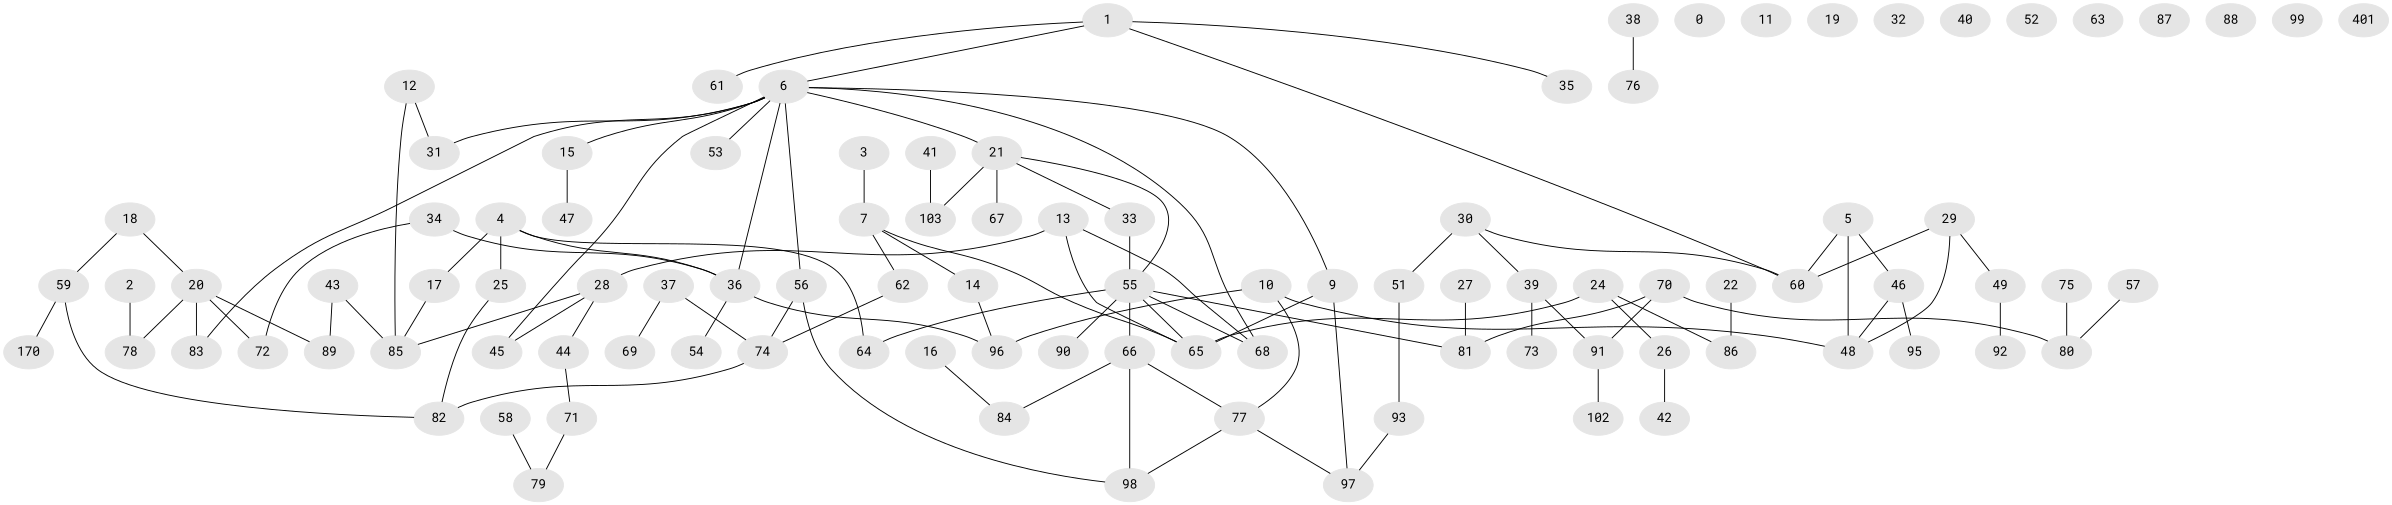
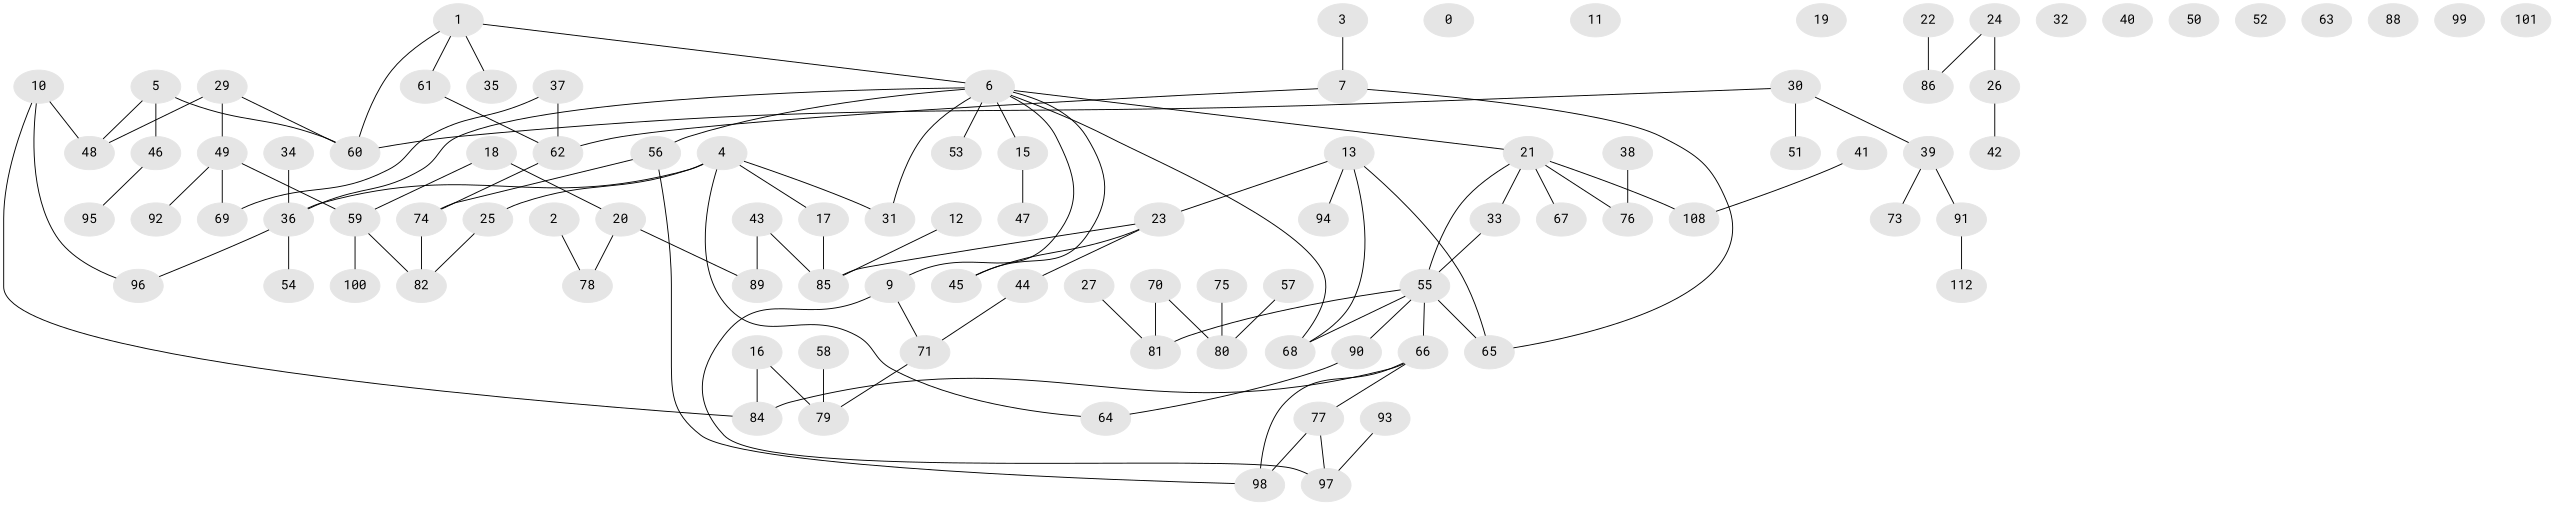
  graph {
    fontname="Roboto Mono"
    node [color=gray90 fontname="Roboto Mono" style=filled]
    edge [fontname="Roboto Mono"]
    1
    6
    35
    60
    61
    31
    36
    9
    15
    21
    45
    53
    56
    68
-   83
    62
    2
    78
    3
    7
-   14
    65
    4
    17
    25
    64
    85
    82
    96
    54
    5
    46
    48
    95
    97
    47
    33
    55
    67
    76
-   103
+   103 [label=108]
    74
    98
    n44 [label=0]
    10
    84
    11
    12
    13
-   28
+   28 [label=23]
+   94
    44
    16
    79
    18
    20
    59
-   72
    89
-   100 [label=170]
+   100
    19
    81
    66
    90
    22
    86
    27
    24
    26
    42
    71
    29
    49
    69
    92
    30
    39
    51
    73
    91
    93
    32
    34
    37
    38
-   102
+   102 [label=112]
    40
    41
    43
+   50
    52
    77
    57
    80
    58
    63
    70
    75
-   87
    88
    99
-   101 [label=401]
+   101
    1 -- 6
    1 -- 35
    1 -- 60
    1 -- 61
    6 -- 31
    6 -- 36
    6 -- 9
    6 -- 15
    6 -- 21
    6 -- 45
    6 -- 53
    6 -- 56
    6 -- 68
-   6 -- 83
+   61 -- 62
    36 -- 96
    36 -- 54
-   9 -- 65
+   9 -- 71
    9 -- 97
    15 -- 47
    21 -- 33
    21 -- 55
    21 -- 67
+   21 -- 76
    21 -- 103
    56 -- 74
    56 -- 98
    62 -- 74
    2 -- 78
    3 -- 7
    7 -- 62
-   7 -- 14
    7 -- 65
-   14 -- 96
-   12 -- 31
+   4 -- 31
    4 -- 36
    4 -- 17
    4 -- 25
    4 -- 64
    17 -- 85
    25 -- 82
    5 -- 60
    5 -- 46
    5 -- 48
-   46 -- 48
    46 -- 95
    33 -- 55
    55 -- 68
    55 -- 65
-   55 -- 64
+   90 -- 64
    55 -- 81
    55 -- 66
    55 -- 90
    74 -- 82
    10 -- 96
    10 -- 48
-   10 -- 77
+   10 -- 84
    12 -- 85
    13 -- 68
    13 -- 65
    13 -- 28
+   13 -- 94
    28 -- 45
    28 -- 85
    28 -- 44
    44 -- 71
    16 -- 84
+   16 -- 79
    18 -- 20
    18 -- 59
-   20 -- 83
    20 -- 78
-   20 -- 72
    20 -- 89
    59 -- 82
    59 -- 100
    66 -- 98
    66 -- 84
    66 -- 77
    22 -- 86
    27 -- 81
-   24 -- 65
    24 -- 86
    24 -- 26
    26 -- 42
    71 -- 79
    29 -- 60
    29 -- 48
    29 -- 49
+   49 -- 59
+   49 -- 69
    49 -- 92
    30 -- 60
    30 -- 39
    30 -- 51
    39 -- 73
    39 -- 91
-   51 -- 93
    91 -- 102
    93 -- 97
    34 -- 36
-   34 -- 72
-   37 -- 74
+   37 -- 62
    37 -- 69
    38 -- 76
    41 -- 103
    43 -- 85
    43 -- 89
    77 -- 97
    77 -- 98
    57 -- 80
    58 -- 79
    70 -- 81
-   70 -- 91
    70 -- 80
    75 -- 80
  }
